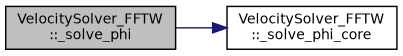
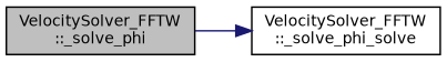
  digraph {
    rankdir=LR
    node [color=black fontname=Helvetica fontsize=10 shape=record style=filled]
    n1 [fillcolor=grey75 fontcolor=black height=0.2 label="VelocitySolver_FFTW\l::_solve_phi" width=0.4]
-   n2 [fillcolor=white height=0.2 label="VelocitySolver_FFTW\l::_solve_phi_core" width=0.4]
+   n2 [fillcolor=white height=0.2 label="VelocitySolver_FFTW\l::_solve_phi_solve" width=0.4]
    n1 -> n2 [color=midnightblue fontname=Helvetica fontsize=10 labelfontname=Helvetica labelfontsize=10 style=solid]
  }
